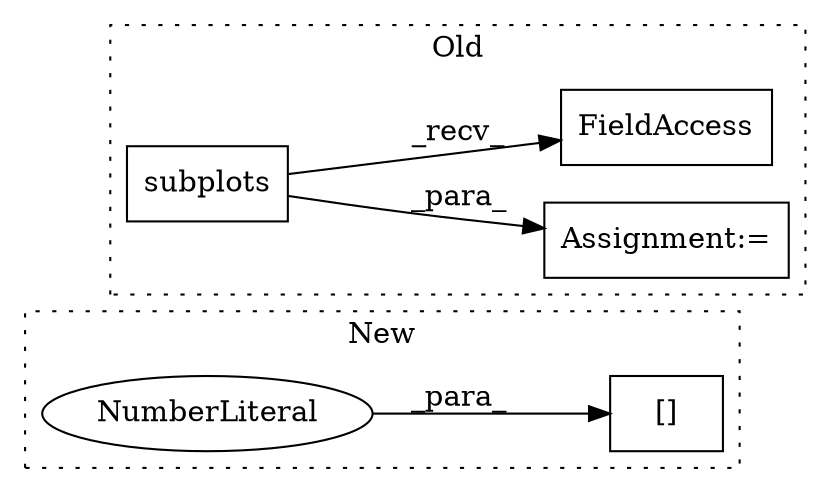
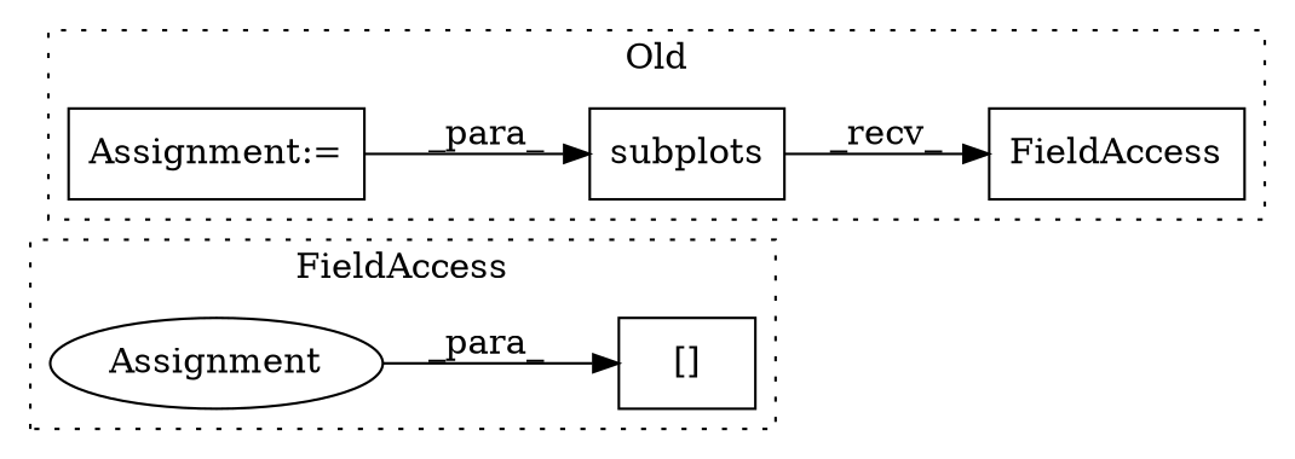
  digraph {
    rankdir=LR
    node [shape=box]
    n1 [a=2 l="3,1" label="[]" s="611,615"]
-   n2 [a=34 l=1 label=NumberLiteral s=614 shape=ellipse]
+   n2 [a=34 l=1 label=Assignment s=614 shape=ellipse]
    n3 [a=32 l="9,2" label=subplots s="946,981"]
    n4 [a=7 l=2 label="Assignment:=" s=926]
    n5 [a=22 l=10 label=FieldAccess s=928]
    subgraph cluster_1 {
-     label=New
+     label=FieldAccess
      style=dotted
      n1
      n2
    }
    subgraph cluster_2 {
      label=Old
      style=dotted
      n3
      n4
      n5
    }
    n2 -> n1 [label=_para_]
-   n3 -> n4 [label=_para_]
+   n4 -> n3 [label=_para_]
    n3 -> n5 [label=_recv_]
  }
